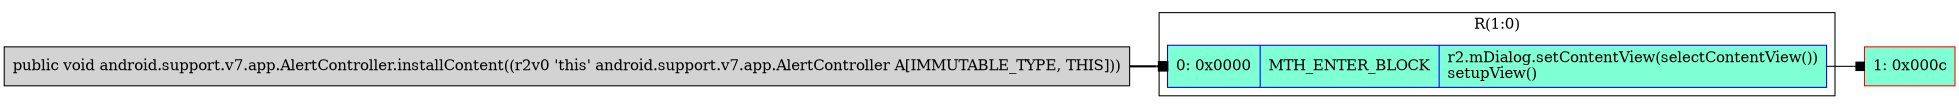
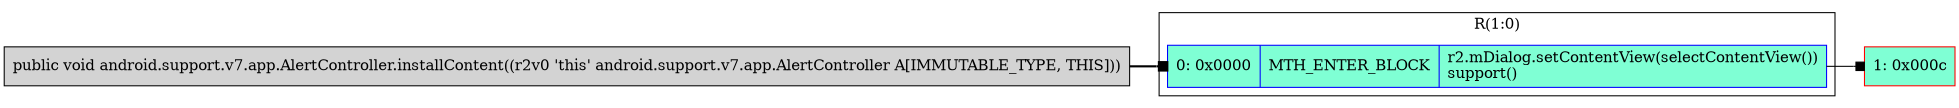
  digraph {
    rankdir=LR
    node [shape=record style=filled fillcolor=aquamarine]
    edge [arrowhead=box]
-   n1 [color=blue label="{0\:\ 0x0000|MTH_ENTER_BLOCK\l|r2.mDialog.setContentView(selectContentView())\lsetupView()\l}"]
+   n1 [color=blue label="{0\:\ 0x0000|MTH_ENTER_BLOCK\l|r2.mDialog.setContentView(selectContentView())\lsupport()\l}"]
    n2 [color=red label="{1\:\ 0x000c}"]
    n3 [label="{public void android.support.v7.app.AlertController.installContent((r2v0 'this' android.support.v7.app.AlertController A[IMMUTABLE_TYPE, THIS])) }" fillcolor=lightgrey]
    subgraph cluster_1 {
      label="R(1:0)"
      n1
    }
    n1 -> n2 [style=solid]
    n3 -> n1 [style=bold]
  }
